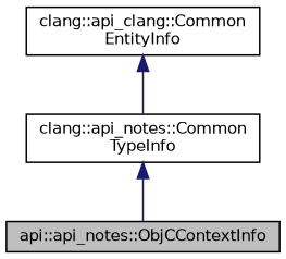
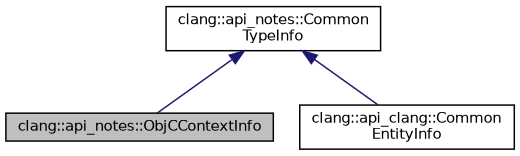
  digraph {
    node [color=black fontname=Helvetica fontsize=10 shape=record]
    edge [color=midnightblue dir=back fontname=Helvetica fontsize=10 labelfontname=Helvetica labelfontsize=10 style=solid]
-   n1 [fillcolor=grey75 fontcolor=black height=0.2 label="api::api_notes::ObjCContextInfo" style=filled width=0.4]
+   n1 [fillcolor=grey75 fontcolor=black height=0.2 label="clang::api_notes::ObjCContextInfo" style=filled width=0.4]
    n2 [height=0.2 label="clang::api_notes::Common\lTypeInfo" width=0.4]
    n3 [height=0.2 label="clang::api_clang::Common\lEntityInfo" width=0.4]
    n2 -> n1
-   n3 -> n2
+   n2 -> n3
  }
